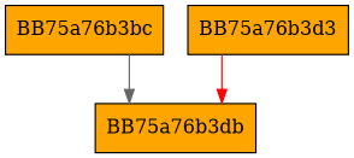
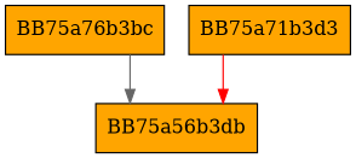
  digraph {
    splines=ortho
    node [fillcolor=orange shape=box style=filled]
    BB75a76b3bc
-   BB75a76b3db
-   BB75a76b3d3
+   BB75a76b3db [label=BB75a56b3db]
+   BB75a76b3d3 [label=BB75a71b3d3]
    BB75a76b3bc -> BB75a76b3db [color=gray40]
    BB75a76b3d3 -> BB75a76b3db [color=red]
  }
